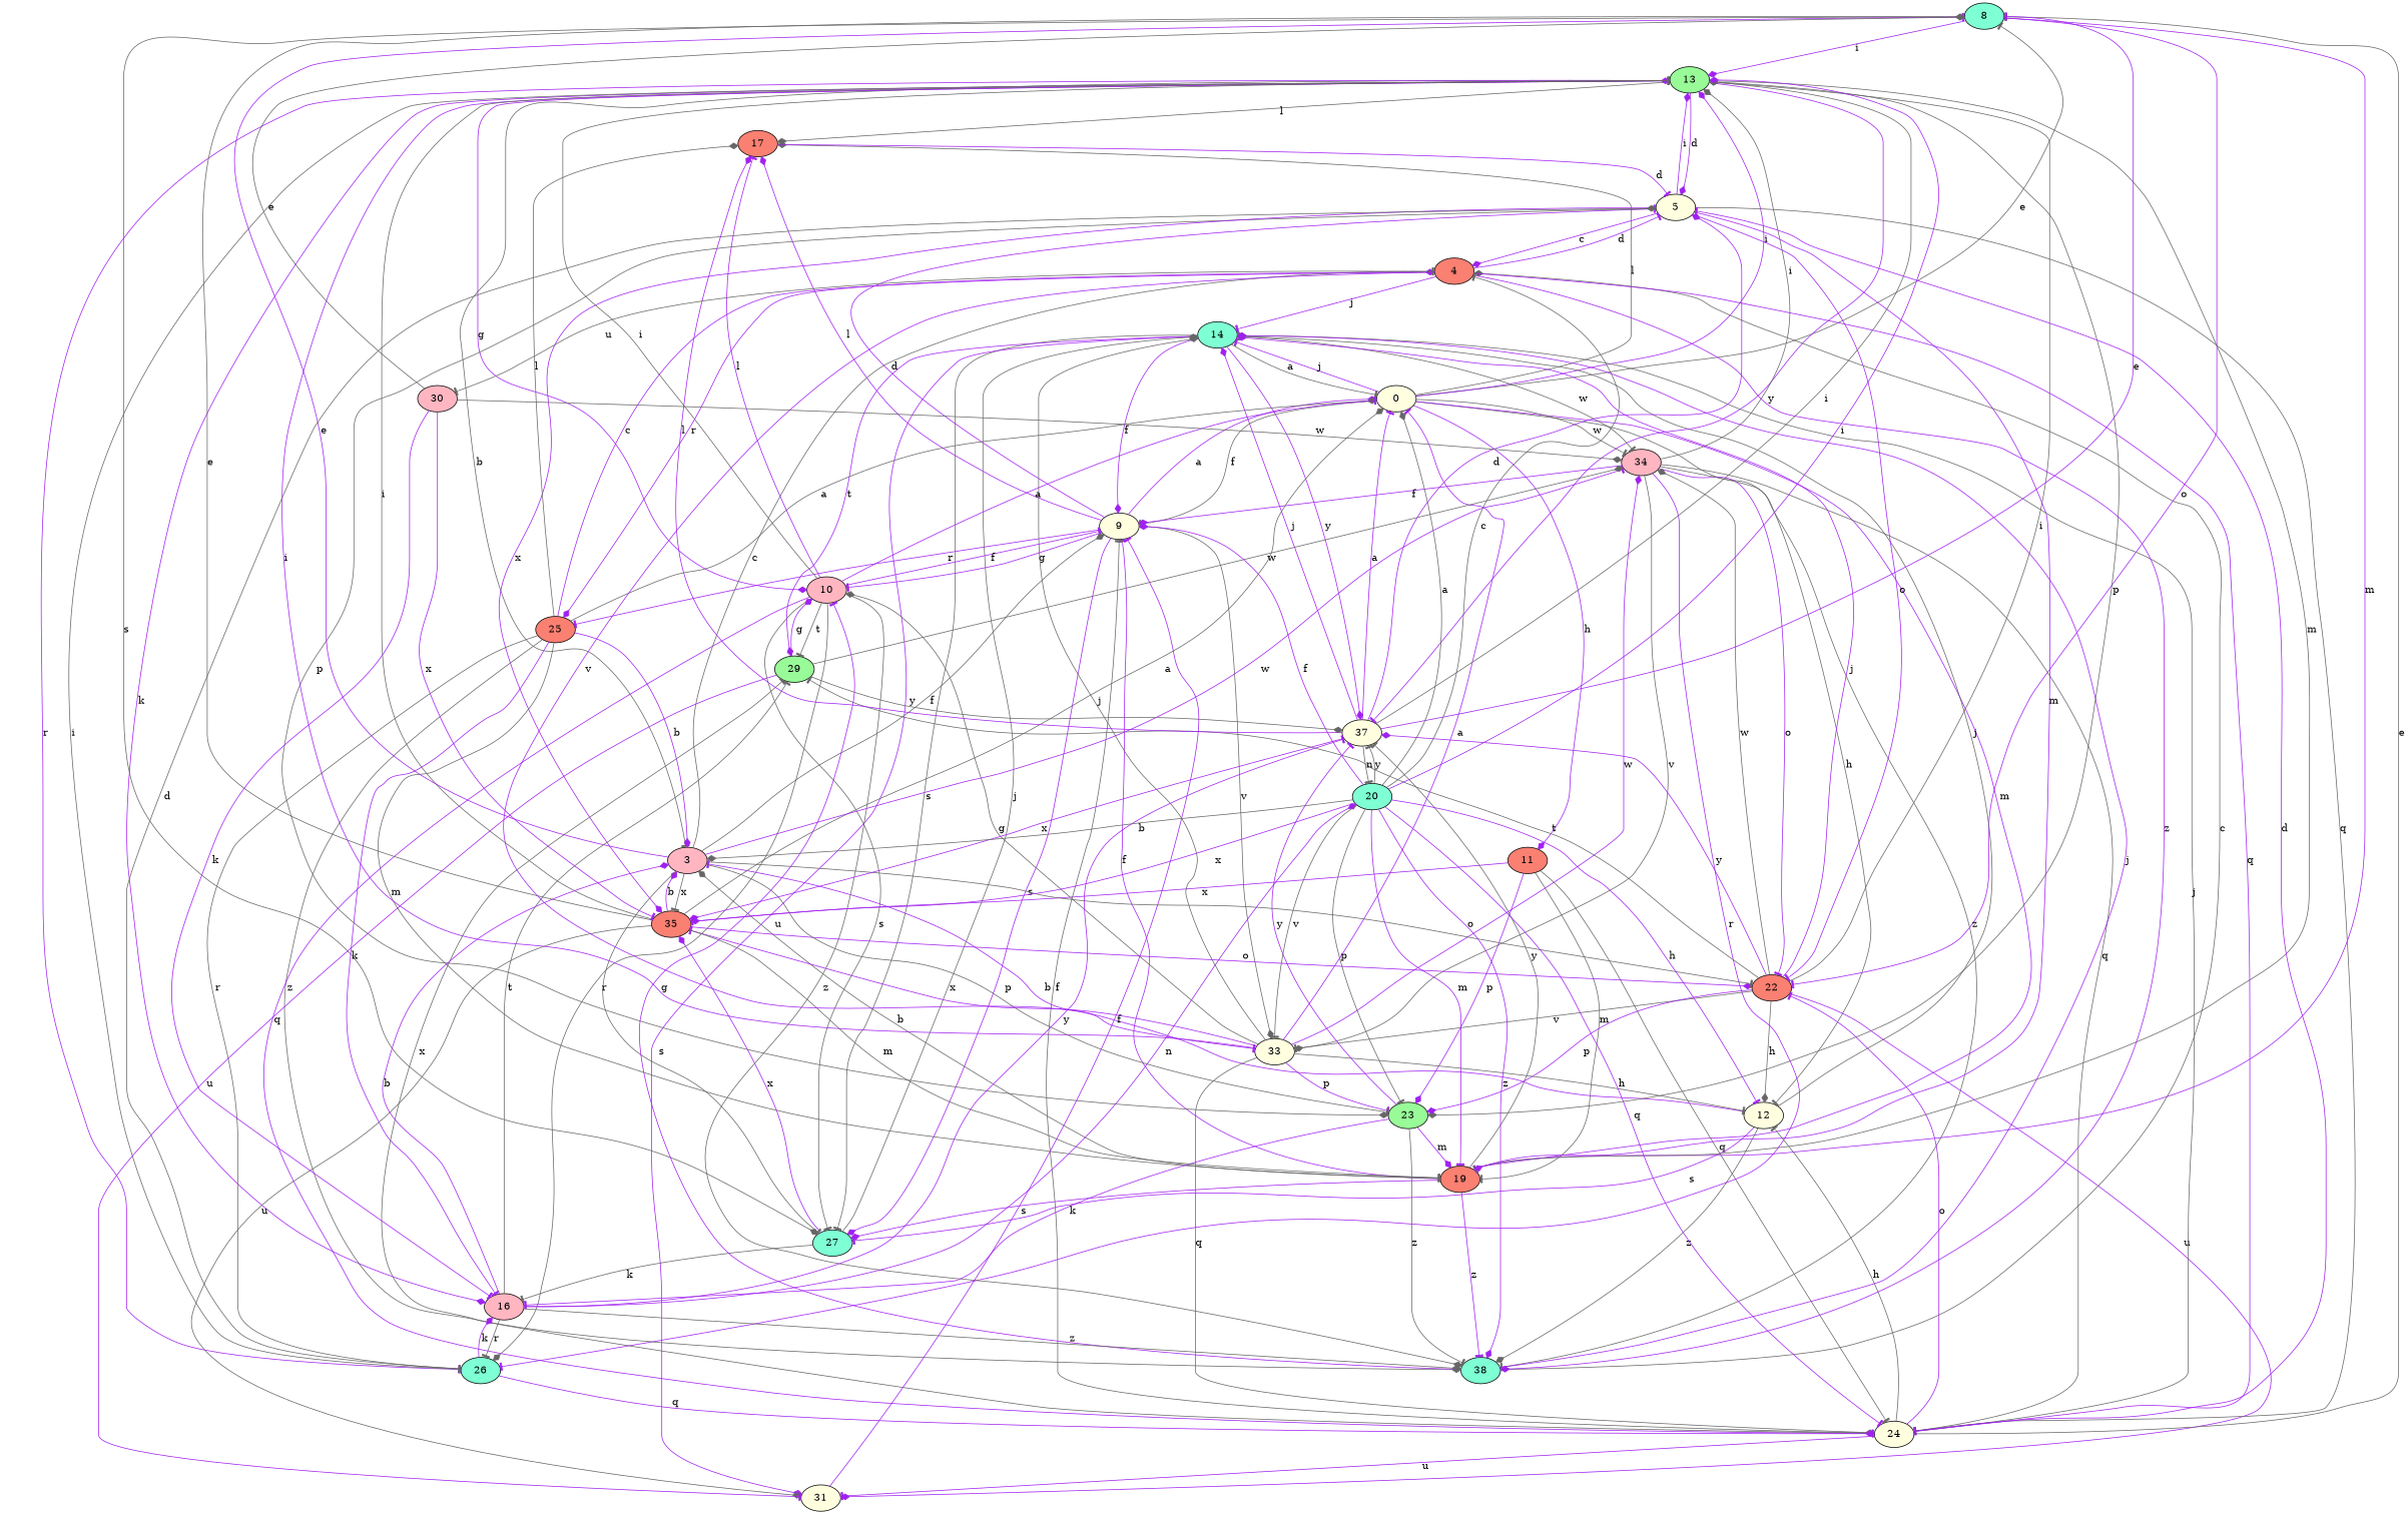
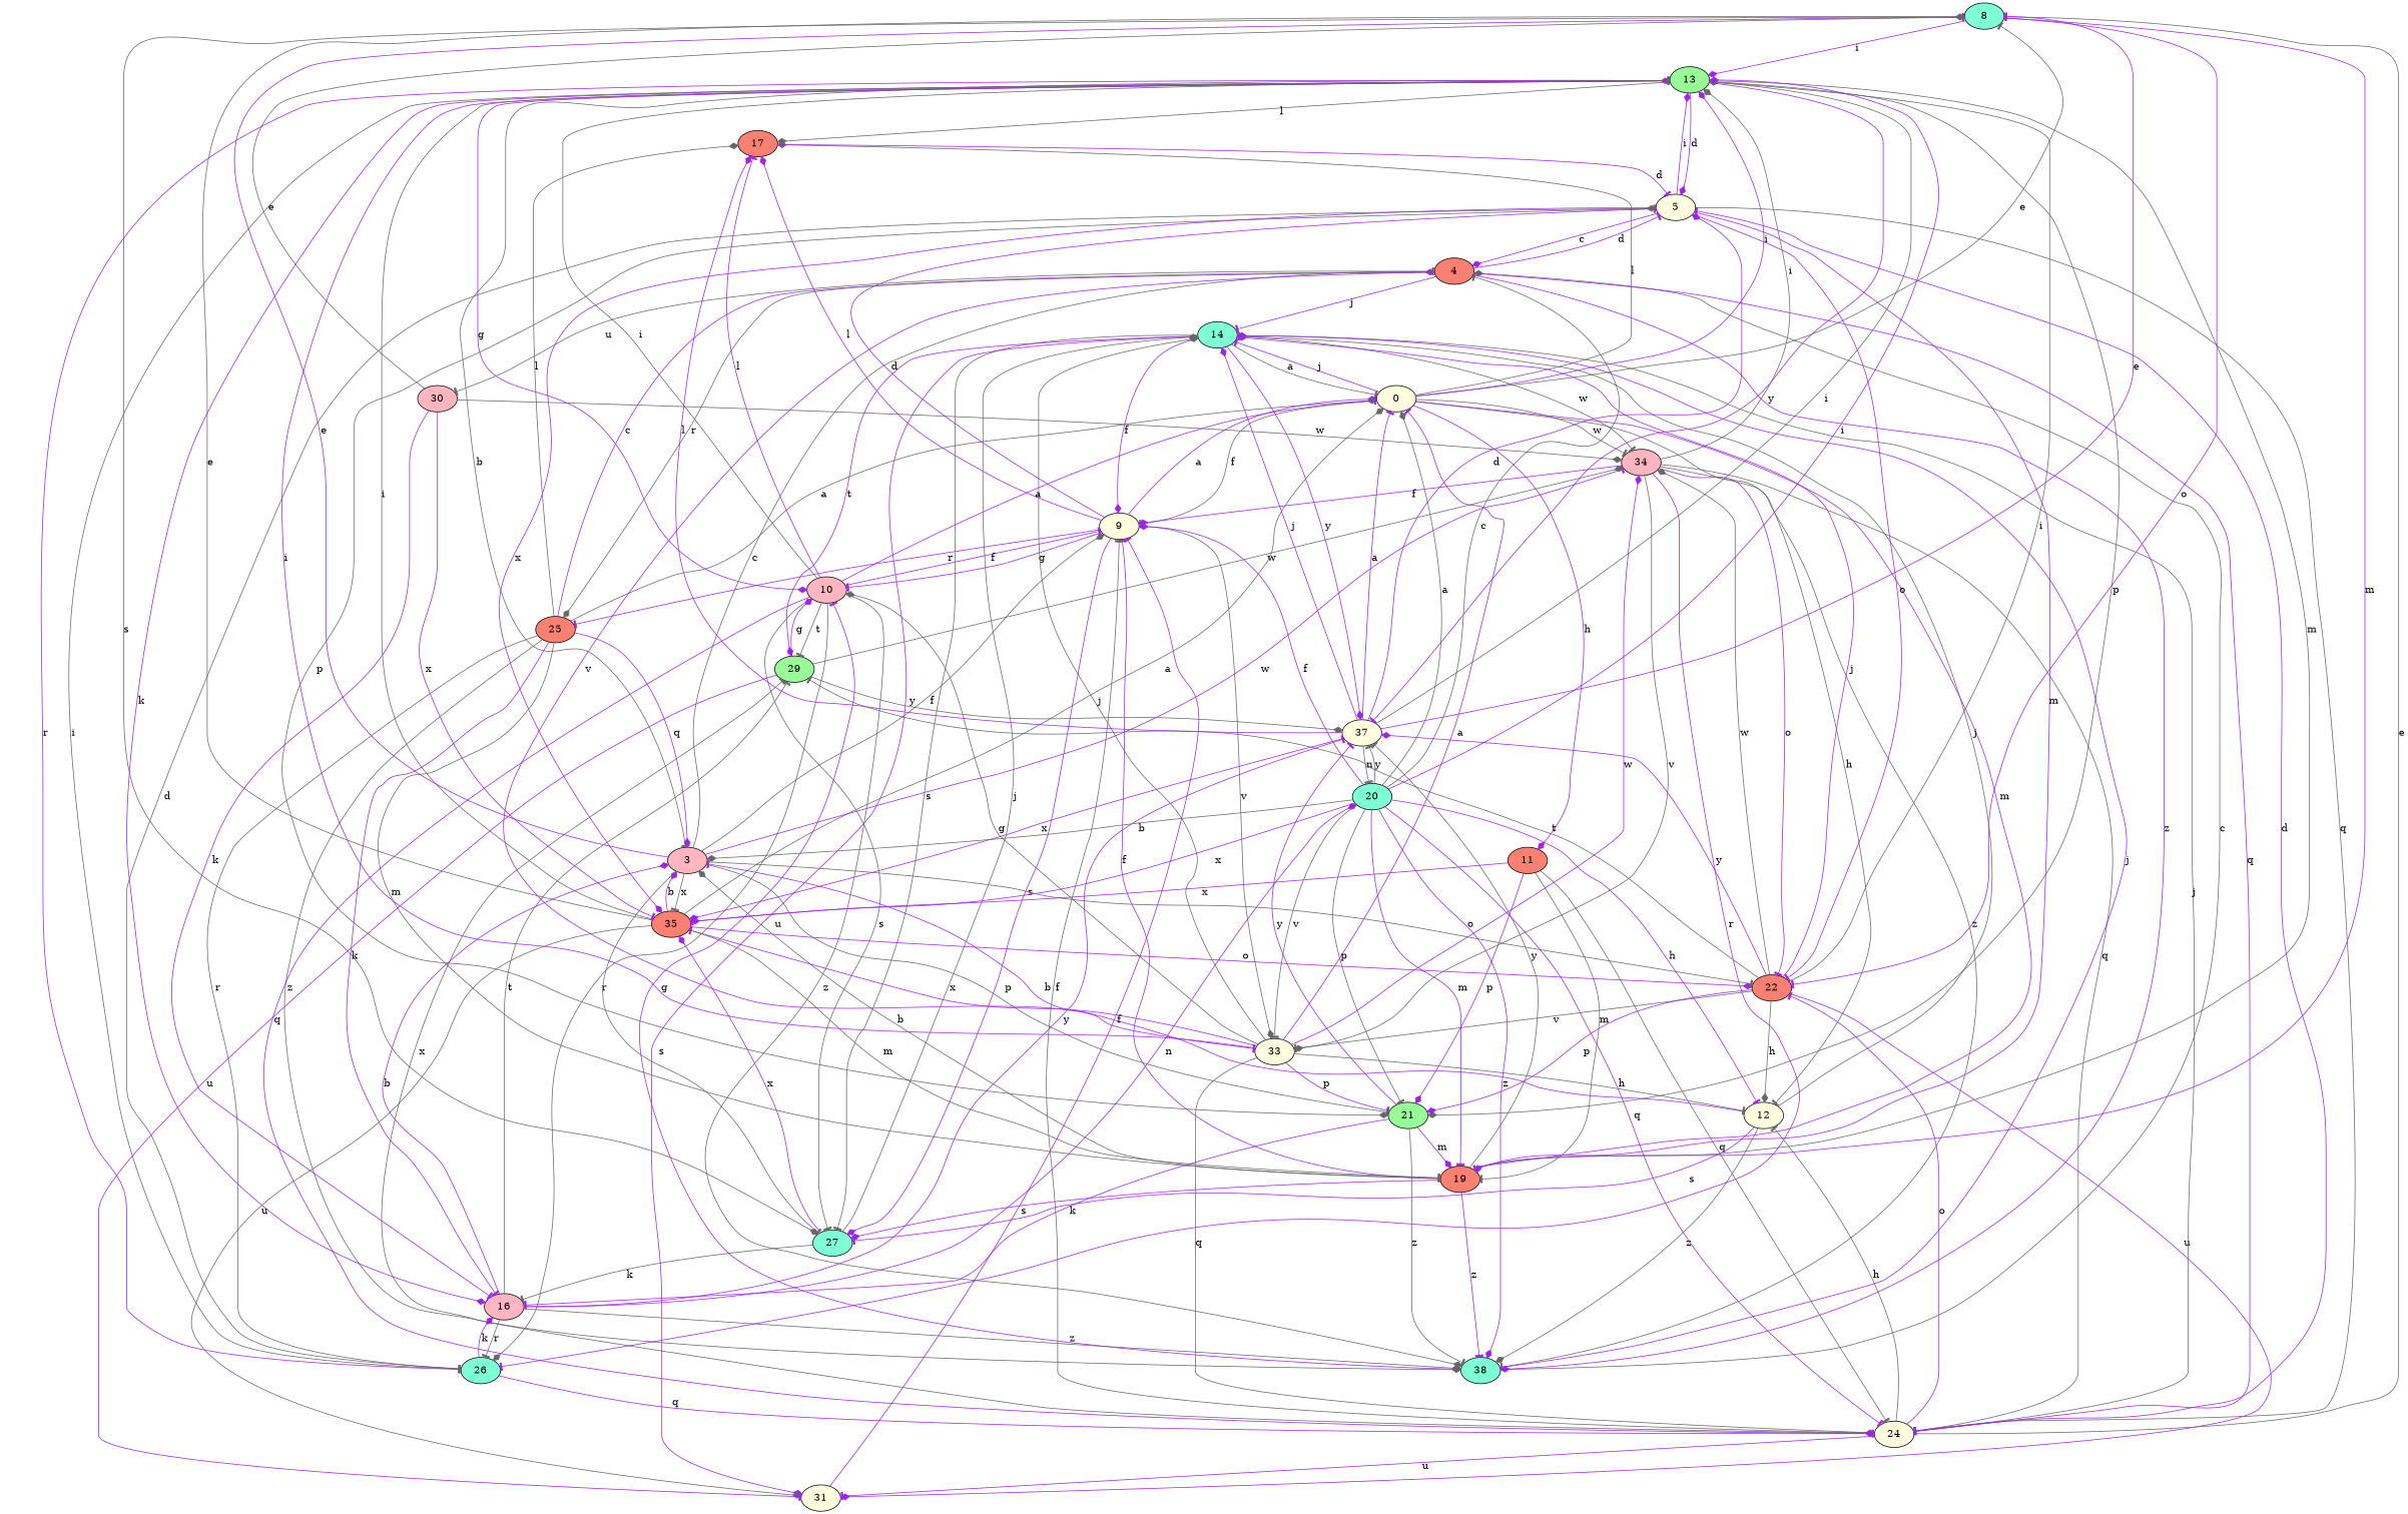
  strict digraph {
    node [fillcolor=lightyellow style=filled]
    edge [arrowhead=tee color=purple]
    8 [fillcolor=aquamarine]
    0
    9
    11 [fillcolor=salmon]
    12
    13 [fillcolor=palegreen]
    14 [fillcolor=aquamarine]
    17 [fillcolor=salmon]
    19 [fillcolor=salmon]
    34 [fillcolor=lightpink]
    22 [fillcolor=salmon]
    27 [fillcolor=aquamarine]
    5
    25 [fillcolor=salmon]
    33
    10 [fillcolor=lightpink]
-   23 [fillcolor=palegreen]
+   23 [fillcolor=palegreen label=21]
    35 [fillcolor=salmon]
    24
    3 [fillcolor=lightpink]
    38 [fillcolor=aquamarine]
    26 [fillcolor=aquamarine]
    16 [fillcolor=lightpink]
    37
    29 [fillcolor=palegreen]
    31
    4 [fillcolor=salmon]
    30 [fillcolor=lightpink]
    20 [fillcolor=aquamarine]
    8 -> 13 [arrowhead=diamond label=i]
    8 -> 19 [label=m]
    8 -> 22 [label=o]
    8 -> 27 [arrowhead=diamond color=gray40 label=s]
    0 -> 8 [color=gray40 label=e]
    0 -> 9 [color=gray40 label=f]
    0 -> 11 [arrowhead=diamond label=h]
    0 -> 12 [color=gray40 label=h]
    0 -> 13 [arrowhead=diamond label=i]
    0 -> 14 [label=j]
    0 -> 17 [arrowhead=diamond color=gray40 label=l]
    0 -> 19 [label=m]
    0 -> 34 [color=gray40 label=w]
    9 -> 0 [arrowhead=diamond label=a]
    9 -> 17 [arrowhead=diamond label=l]
    9 -> 27 [arrowhead=diamond label=s]
    9 -> 5 [label=d]
    9 -> 25 [label=r]
    9 -> 33 [arrowhead=diamond color=gray40 label=v]
    9 -> 10 [label=g]
    11 -> 19 [color=gray40 label=m]
    11 -> 23 [arrowhead=diamond label=p]
    11 -> 35 [arrowhead=diamond label=x]
    11 -> 24 [color=gray40 label=q]
    12 -> 14 [color=gray40 label=j]
    12 -> 27 [label=s]
    12 -> 3 [label=b]
    12 -> 38 [arrowhead=diamond color=gray40 label=z]
    13 -> 17 [arrowhead=diamond color=gray40 label=l]
    13 -> 19 [color=gray40 label=m]
    13 -> 5 [arrowhead=diamond label=d]
    13 -> 10 [arrowhead=diamond label=g]
    13 -> 23 [arrowhead=diamond color=gray40 label=p]
    13 -> 3 [color=gray40 label=b]
    13 -> 26 [label=r]
    13 -> 16 [arrowhead=diamond label=k]
    13 -> 37 [label=y]
    14 -> 0 [color=gray40 label=a]
    14 -> 9 [arrowhead=diamond label=f]
    14 -> 34 [color=gray40 label=w]
    14 -> 27 [color=gray40 label=s]
    14 -> 37 [arrowhead=diamond label=y]
    14 -> 29 [arrowhead=diamond label=t]
    14 -> 31 [arrowhead=diamond label=u]
    17 -> 5 [label=d]
    19 -> 9 [label=f]
    19 -> 27 [arrowhead=diamond label=s]
    19 -> 3 [arrowhead=diamond color=gray40 label=b]
    19 -> 38 [label=z]
    19 -> 37 [color=gray40 label=y]
    34 -> 9 [arrowhead=diamond label=f]
    34 -> 13 [arrowhead=diamond color=gray40 label=i]
    34 -> 22 [label=o]
    34 -> 33 [arrowhead=diamond color=gray40 label=v]
    34 -> 24 [color=gray40 label=q]
    34 -> 38 [color=gray40 label=z]
    34 -> 26 [label=r]
    22 -> 12 [arrowhead=diamond color=gray40 label=h]
    22 -> 13 [arrowhead=diamond color=gray40 label=i]
    22 -> 14 [arrowhead=diamond label=j]
    22 -> 34 [arrowhead=diamond color=gray40 label=w]
    22 -> 33 [color=gray40 label=v]
    22 -> 23 [arrowhead=diamond label=p]
    22 -> 37 [arrowhead=diamond label=y]
    22 -> 29 [color=gray40 label=t]
    22 -> 31 [arrowhead=diamond label=u]
    27 -> 14 [arrowhead=diamond color=gray40 label=j]
    27 -> 35 [arrowhead=diamond label=x]
    27 -> 16 [color=gray40 label=k]
    5 -> 13 [arrowhead=diamond label=i]
    5 -> 19 [arrowhead=diamond label=m]
    5 -> 22 [label=o]
    5 -> 23 [arrowhead=diamond color=gray40 label=p]
    5 -> 35 [arrowhead=diamond label=x]
    5 -> 24 [color=gray40 label=q]
    5 -> 4 [arrowhead=diamond label=c]
    25 -> 0 [arrowhead=diamond color=gray40 label=a]
    25 -> 17 [arrowhead=diamond color=gray40 label=l]
    25 -> 19 [color=gray40 label=m]
-   25 -> 3 [arrowhead=diamond label=b]
+   25 -> 3 [arrowhead=diamond label=q]
    25 -> 38 [arrowhead=diamond color=gray40 label=z]
    25 -> 26 [color=gray40 label=r]
    25 -> 16 [label=k]
    25 -> 4 [arrowhead=diamond label=c]
    33 -> 0 [label=a]
    33 -> 12 [color=gray40 label=h]
    33 -> 13 [arrowhead=diamond label=i]
    33 -> 14 [arrowhead=diamond color=gray40 label=j]
    33 -> 34 [arrowhead=diamond label=w]
    33 -> 10 [arrowhead=diamond color=gray40 label=g]
    33 -> 23 [label=p]
    33 -> 35 [label=x]
    33 -> 24 [arrowhead=diamond color=gray40 label=q]
    10 -> 0 [label=a]
    10 -> 9 [label=f]
    10 -> 13 [color=gray40 label=i]
    10 -> 17 [label=l]
    10 -> 27 [color=gray40 label=s]
    10 -> 24 [label=q]
    10 -> 38 [arrowhead=diamond color=gray40 label=z]
    10 -> 26 [arrowhead=diamond color=gray40 label=r]
    10 -> 29 [color=gray40 label=t]
    23 -> 19 [arrowhead=diamond label=m]
    23 -> 38 [color=gray40 label=z]
    23 -> 16 [label=k]
    23 -> 37 [label=y]
    35 -> 8 [arrowhead=diamond color=gray40 label=e]
    35 -> 0 [arrowhead=diamond color=gray40 label=a]
    35 -> 13 [color=gray40 label=i]
    35 -> 19 [color=gray40 label=m]
    35 -> 22 [arrowhead=diamond label=o]
    35 -> 3 [arrowhead=diamond label=b]
    35 -> 31 [arrowhead=diamond color=gray40 label=u]
    24 -> 8 [color=gray40 label=e]
    24 -> 9 [color=gray40 label=f]
    24 -> 12 [color=gray40 label=h]
    24 -> 14 [arrowhead=diamond color=gray40 label=j]
    24 -> 22 [label=o]
    24 -> 5 [label=d]
    24 -> 29 [color=gray40 label=x]
    24 -> 31 [label=u]
    3 -> 8 [label=e]
    3 -> 9 [arrowhead=diamond color=gray40 label=f]
    3 -> 34 [label=w]
    3 -> 22 [color=gray40 label=o]
    3 -> 27 [color=gray40 label=s]
    3 -> 23 [color=gray40 label=p]
    3 -> 35 [color=gray40 label=x]
    3 -> 4 [color=gray40 label=c]
    38 -> 14 [arrowhead=diamond label=j]
    38 -> 10 [label=g]
    38 -> 4 [arrowhead=diamond color=gray40 label=c]
    26 -> 13 [color=gray40 label=i]
    26 -> 5 [arrowhead=diamond color=gray40 label=d]
    26 -> 24 [arrowhead=diamond label=q]
    26 -> 16 [arrowhead=diamond label=k]
    16 -> 3 [arrowhead=diamond label=b]
    16 -> 38 [arrowhead=diamond color=gray40 label=z]
    16 -> 26 [color=gray40 label=r]
    16 -> 37 [label=y]
    16 -> 29 [color=gray40 label=t]
    16 -> 20 [arrowhead=diamond label=n]
    37 -> 8 [label=e]
    37 -> 0 [label=a]
    37 -> 13 [arrowhead=diamond color=gray40 label=i]
    37 -> 14 [arrowhead=diamond label=j]
    37 -> 17 [arrowhead=diamond label=l]
    37 -> 5 [arrowhead=diamond label=d]
    37 -> 35 [arrowhead=diamond label=x]
    37 -> 20 [color=gray40 label=n]
    29 -> 34 [arrowhead=diamond color=gray40 label=w]
    29 -> 10 [arrowhead=diamond label=g]
    29 -> 37 [arrowhead=diamond color=gray40 label=y]
    29 -> 31 [label=u]
    31 -> 9 [label=f]
    4 -> 14 [label=j]
    4 -> 5 [label=d]
-   4 -> 25 [arrowhead=diamond label=r]
+   4 -> 25 [arrowhead=diamond color=gray40 label=r]
    4 -> 33 [label=v]
    4 -> 24 [label=q]
    4 -> 38 [arrowhead=diamond label=z]
    4 -> 30 [color=gray40 label=u]
    30 -> 8 [arrowhead=diamond color=gray40 label=e]
    30 -> 34 [arrowhead=diamond color=gray40 label=w]
    30 -> 35 [label=x]
    30 -> 16 [label=k]
    20 -> 0 [arrowhead=diamond color=gray40 label=a]
    20 -> 9 [arrowhead=diamond label=f]
    20 -> 12 [label=h]
    20 -> 13 [arrowhead=diamond label=i]
    20 -> 19 [label=m]
    20 -> 33 [color=gray40 label=v]
    20 -> 23 [color=gray40 label=p]
    20 -> 35 [label=x]
    20 -> 24 [label=q]
    20 -> 3 [arrowhead=diamond color=gray40 label=b]
    20 -> 38 [arrowhead=diamond label=z]
    20 -> 37 [color=gray40 label=y]
    20 -> 4 [color=gray40 label=c]
  }
